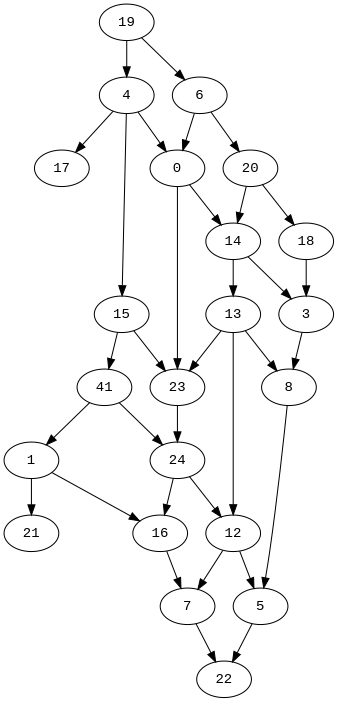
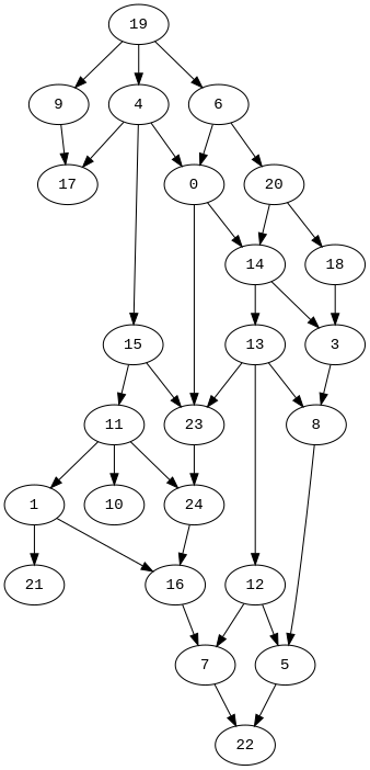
  strict digraph {
    fontname="Liberation Mono"
    node [fontname="Liberation Mono"]
    edge [fontname="Liberation Mono"]
    0
    14
    23
    3
    13
    24
    8
    12
    16
    1
    21
    7
    22
    5
    4
    15
    17
-   11 [label=41]
+   11
+   10
    6
    20
    18
+   9
    19
    0 -> 14
    0 -> 23
    14 -> 3
    14 -> 13
    23 -> 24
    3 -> 8
    13 -> 23
    13 -> 8
    13 -> 12
-   24 -> 12
    24 -> 16
    8 -> 5
    12 -> 7
    12 -> 5
    16 -> 7
    1 -> 16
    1 -> 21
    7 -> 22
    5 -> 22
    4 -> 0
    4 -> 15
    4 -> 17
    15 -> 23
    15 -> 11
    11 -> 24
    11 -> 1
+   11 -> 10
    6 -> 0
    6 -> 20
    20 -> 14
    20 -> 18
    18 -> 3
+   9 -> 17
    19 -> 4
    19 -> 6
+   19 -> 9
  }
